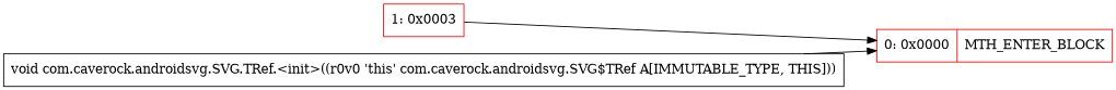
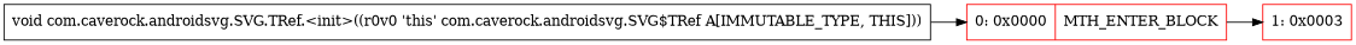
  digraph {
    rankdir=LR
    node [color=red shape=record]
    n1 [label="{0\:\ 0x0000|MTH_ENTER_BLOCK\l}"]
    n2 [label="{1\:\ 0x0003}"]
    n3 [label="{void com.caverock.androidsvg.SVG.TRef.\<init\>((r0v0 'this' com.caverock.androidsvg.SVG$TRef A[IMMUTABLE_TYPE, THIS])) }" color=""]
    subgraph cluster_1 {
      label="R(0)"
    }
-   n2 -> n1
+   n1 -> n2
    n3 -> n1
  }
